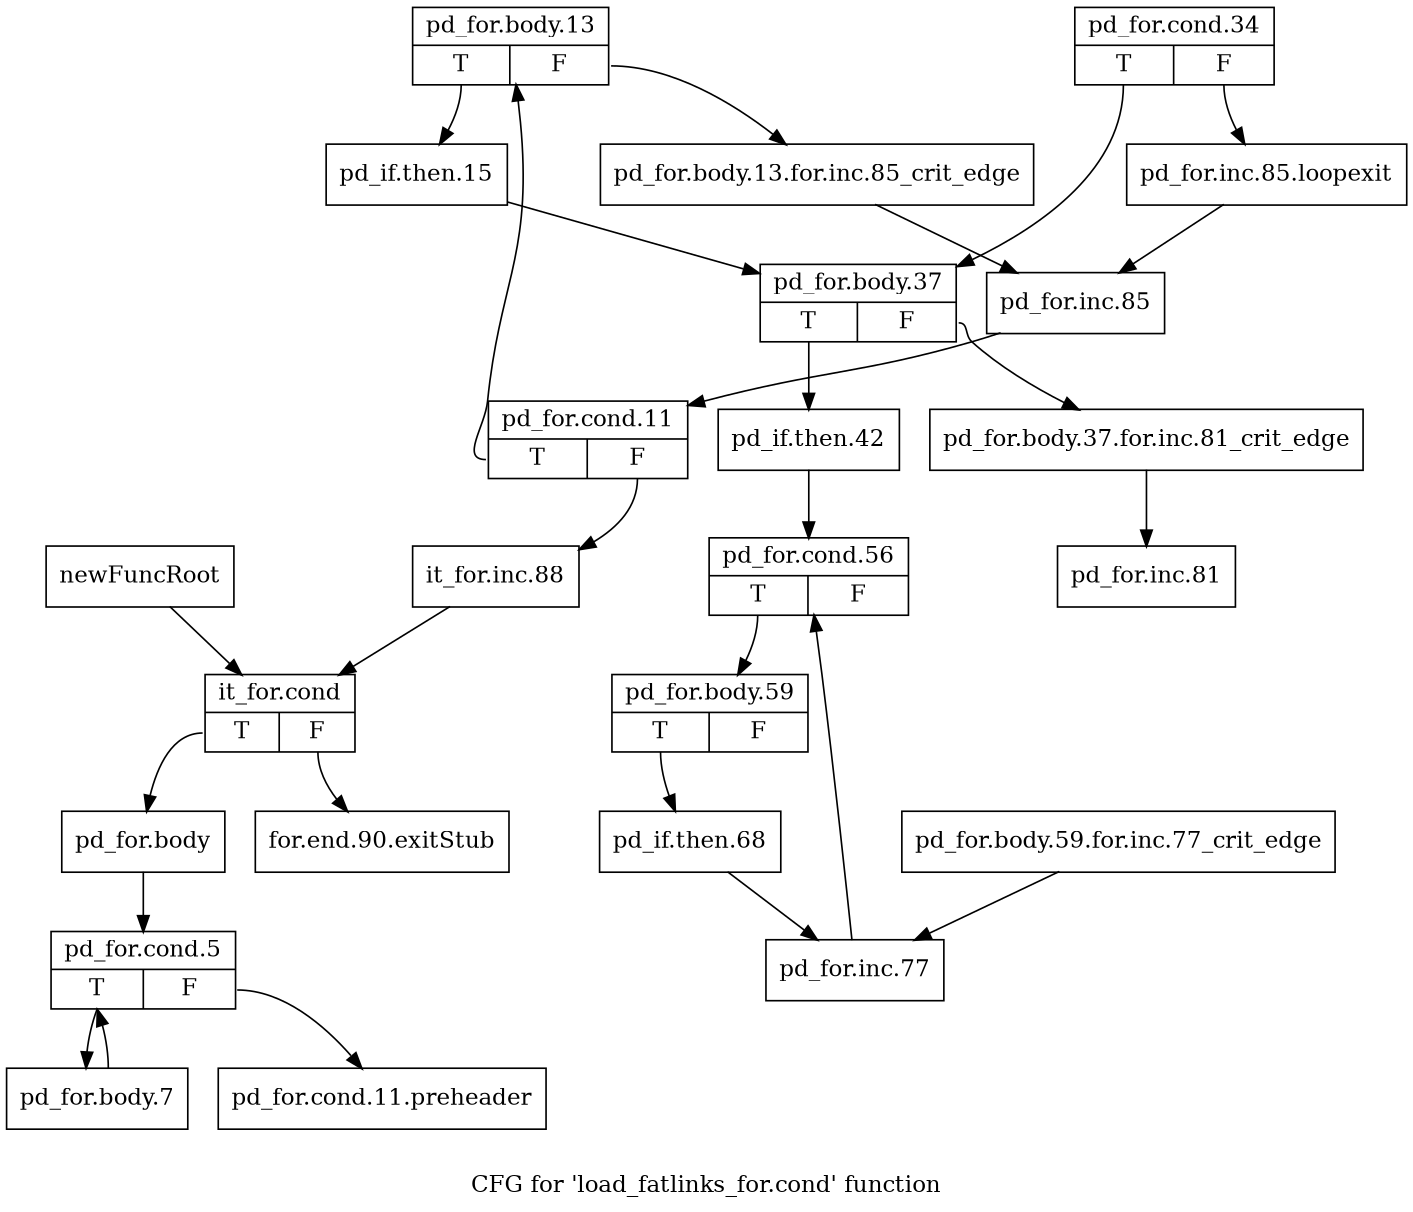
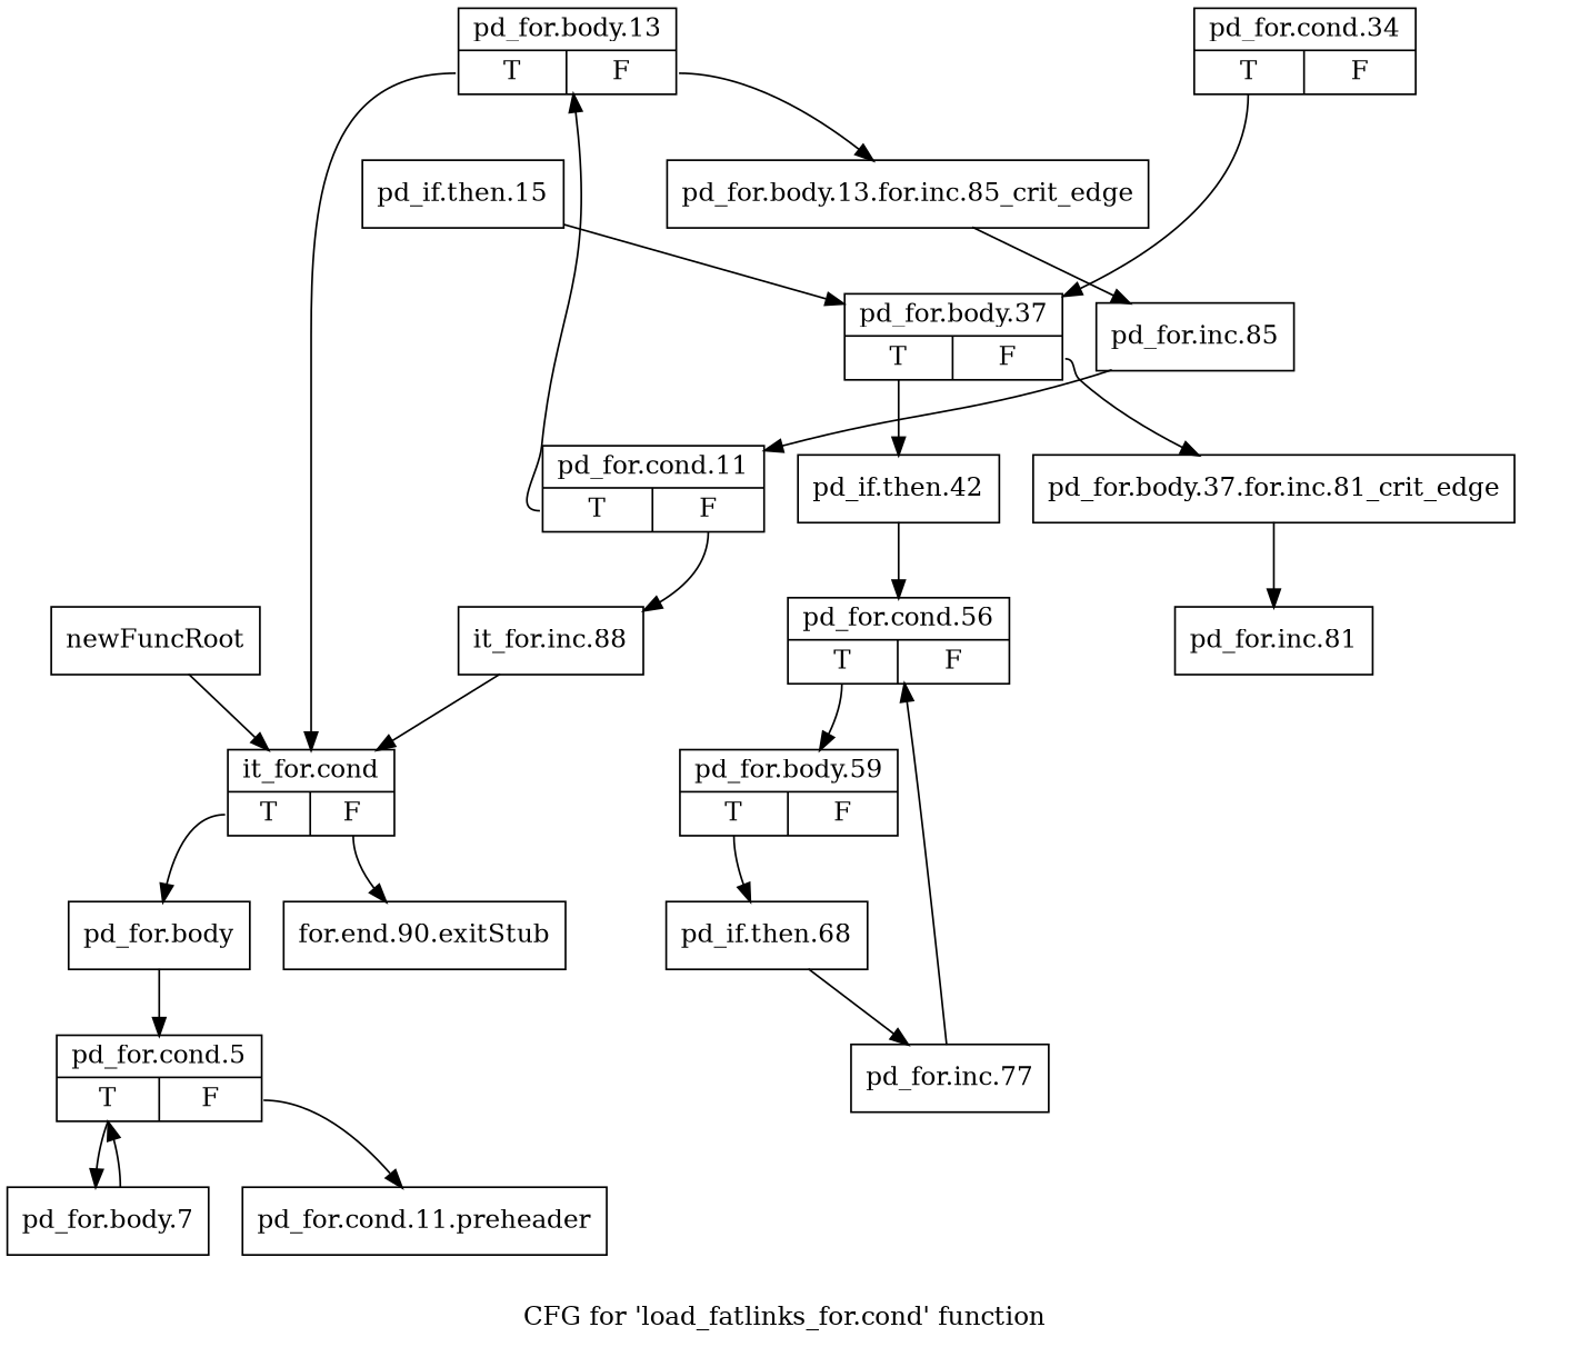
  digraph {
    label="CFG for 'load_fatlinks_for.cond' function"
    node [shape=record]
    n1 [label="{newFuncRoot}"]
    n2 [label="{it_for.cond|{<s0>T|<s1>F}}"]
    n3 [label="{for.end.90.exitStub}"]
    n4 [label="{pd_for.body}"]
    n5 [label="{pd_for.cond.5|{<s0>T|<s1>F}}"]
    n6 [label="{pd_for.body.7}"]
    n7 [label="{pd_for.cond.11.preheader}"]
    n8 [label="{pd_for.cond.11|{<s0>T|<s1>F}}"]
    n9 [label="{pd_for.body.13|{<s0>T|<s1>F}}"]
    n10 [label="{it_for.inc.88}"]
    n11 [label="{pd_if.then.15}"]
    n12 [label="{pd_for.body.13.for.inc.85_crit_edge}"]
    n13 [label="{pd_for.body.37|{<s0>T|<s1>F}}"]
    n14 [label="{pd_for.inc.85}"]
    n15 [label="{pd_for.cond.34|{<s0>T|<s1>F}}"]
-   n16 [label="{pd_for.inc.85.loopexit}"]
    n17 [label="{pd_if.then.42}"]
    n18 [label="{pd_for.body.37.for.inc.81_crit_edge}"]
    n19 [label="{pd_for.cond.56|{<s0>T|<s1>F}}"]
    n20 [label="{pd_for.inc.81}"]
    n21 [label="{pd_for.body.59|{<s0>T|<s1>F}}"]
    n22 [label="{pd_if.then.68}"]
    n23 [label="{pd_for.inc.77}"]
-   n24 [label="{pd_for.body.59.for.inc.77_crit_edge}"]
    n1 -> n2
    n2 -> n3 [tailport=s1]
    n2 -> n4 [tailport=s0]
    n4 -> n5
    n5 -> n6 [tailport=s0]
    n5 -> n7 [tailport=s1]
    n6 -> n5
    n8 -> n9 [tailport=s0]
    n8 -> n10 [tailport=s1]
-   n9 -> n11 [tailport=s0]
+   n9 -> n2 [tailport=s0]
    n9 -> n12 [tailport=s1]
    n10 -> n2
    n11 -> n13
    n12 -> n14
    n13 -> n17 [tailport=s0]
    n13 -> n18 [tailport=s1]
    n14 -> n8
    n15 -> n13 [tailport=s0]
-   n15 -> n16 [tailport=s1]
-   n16 -> n14
    n17 -> n19
    n18 -> n20
    n19 -> n21 [tailport=s0]
    n21 -> n22 [tailport=s0]
    n22 -> n23
    n23 -> n19
-   n24 -> n23
  }
